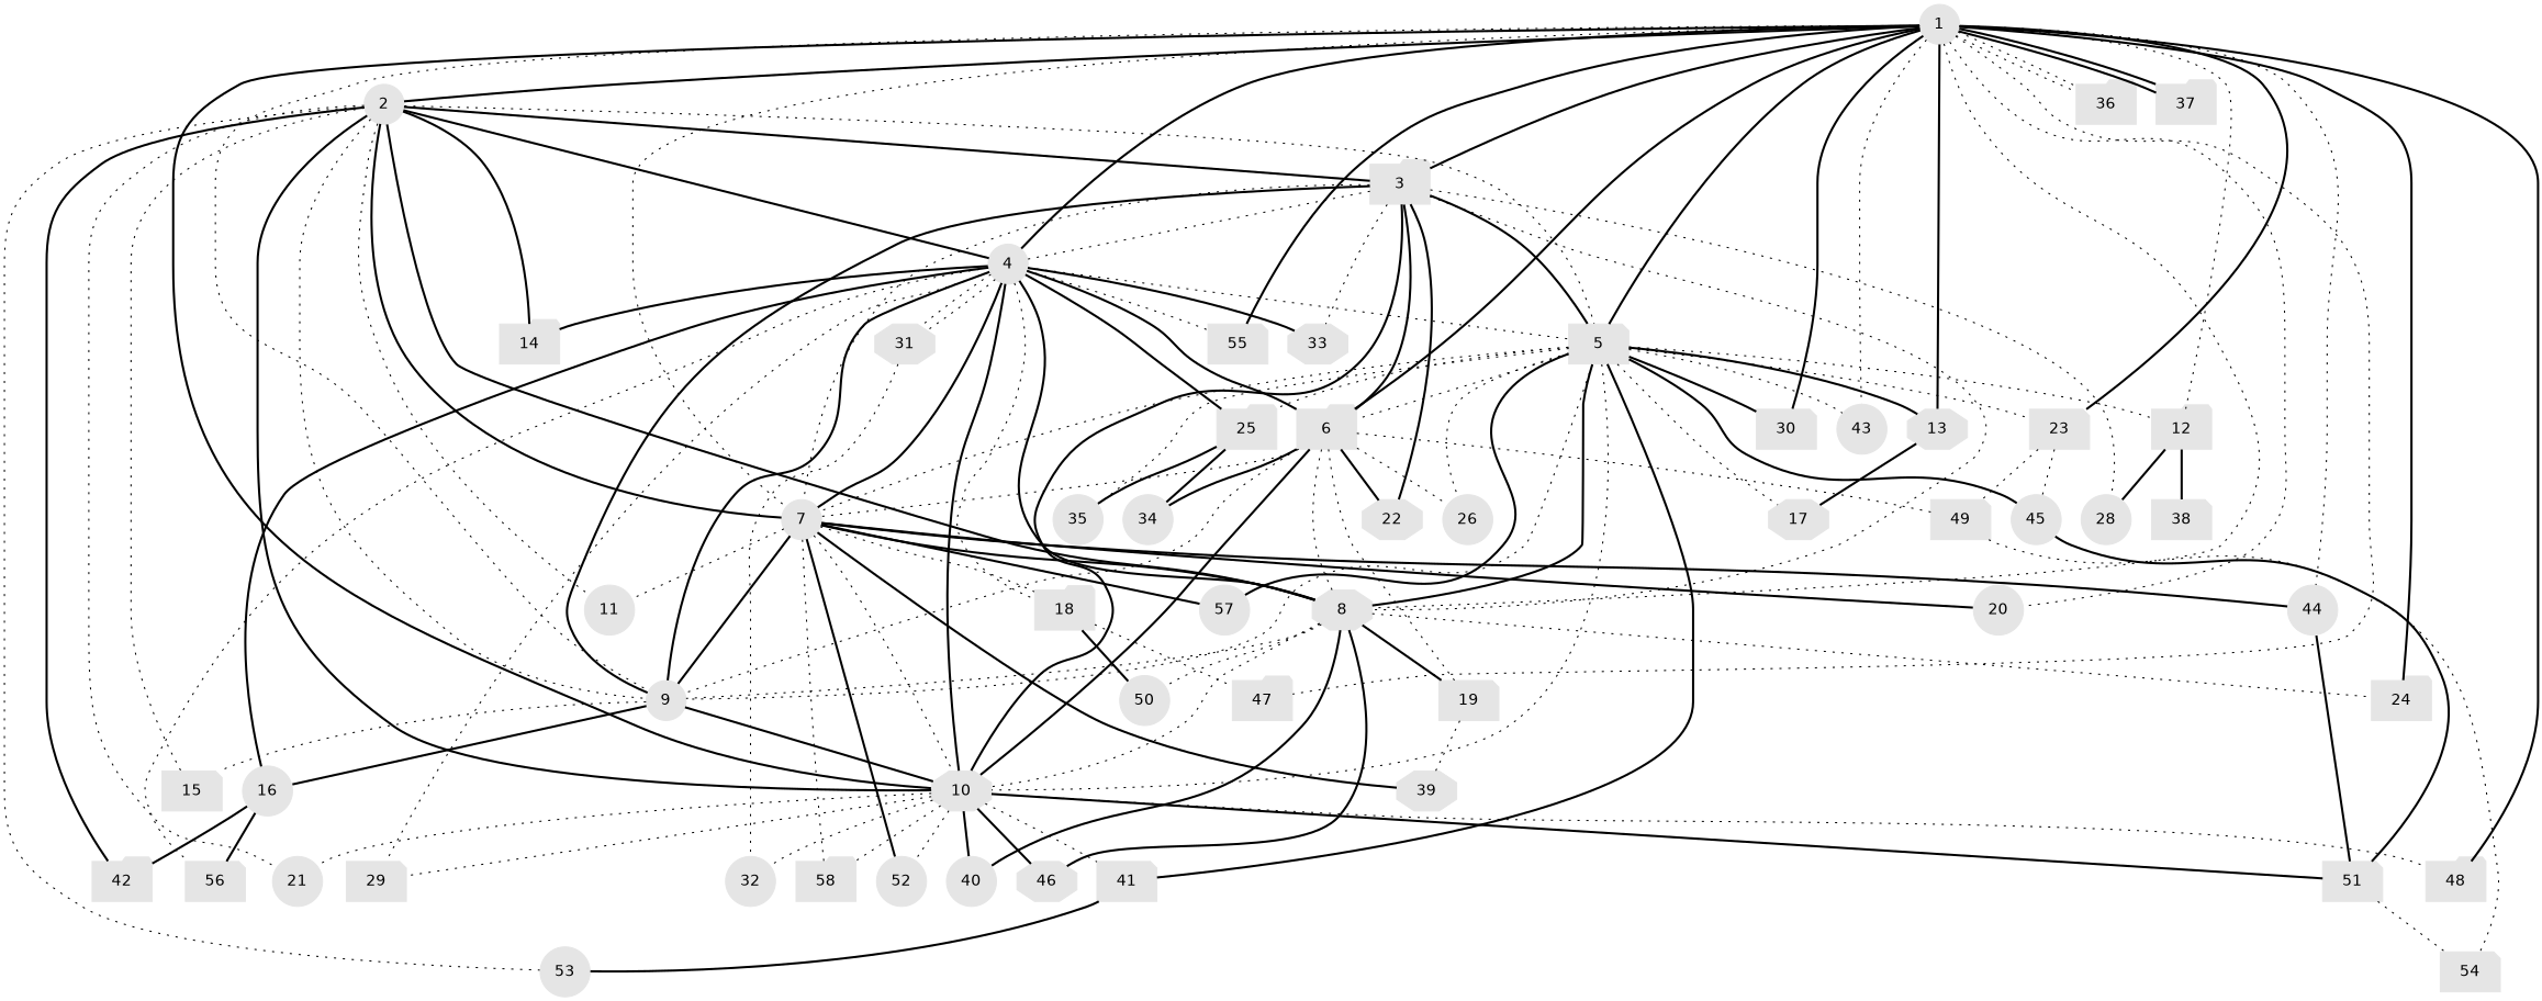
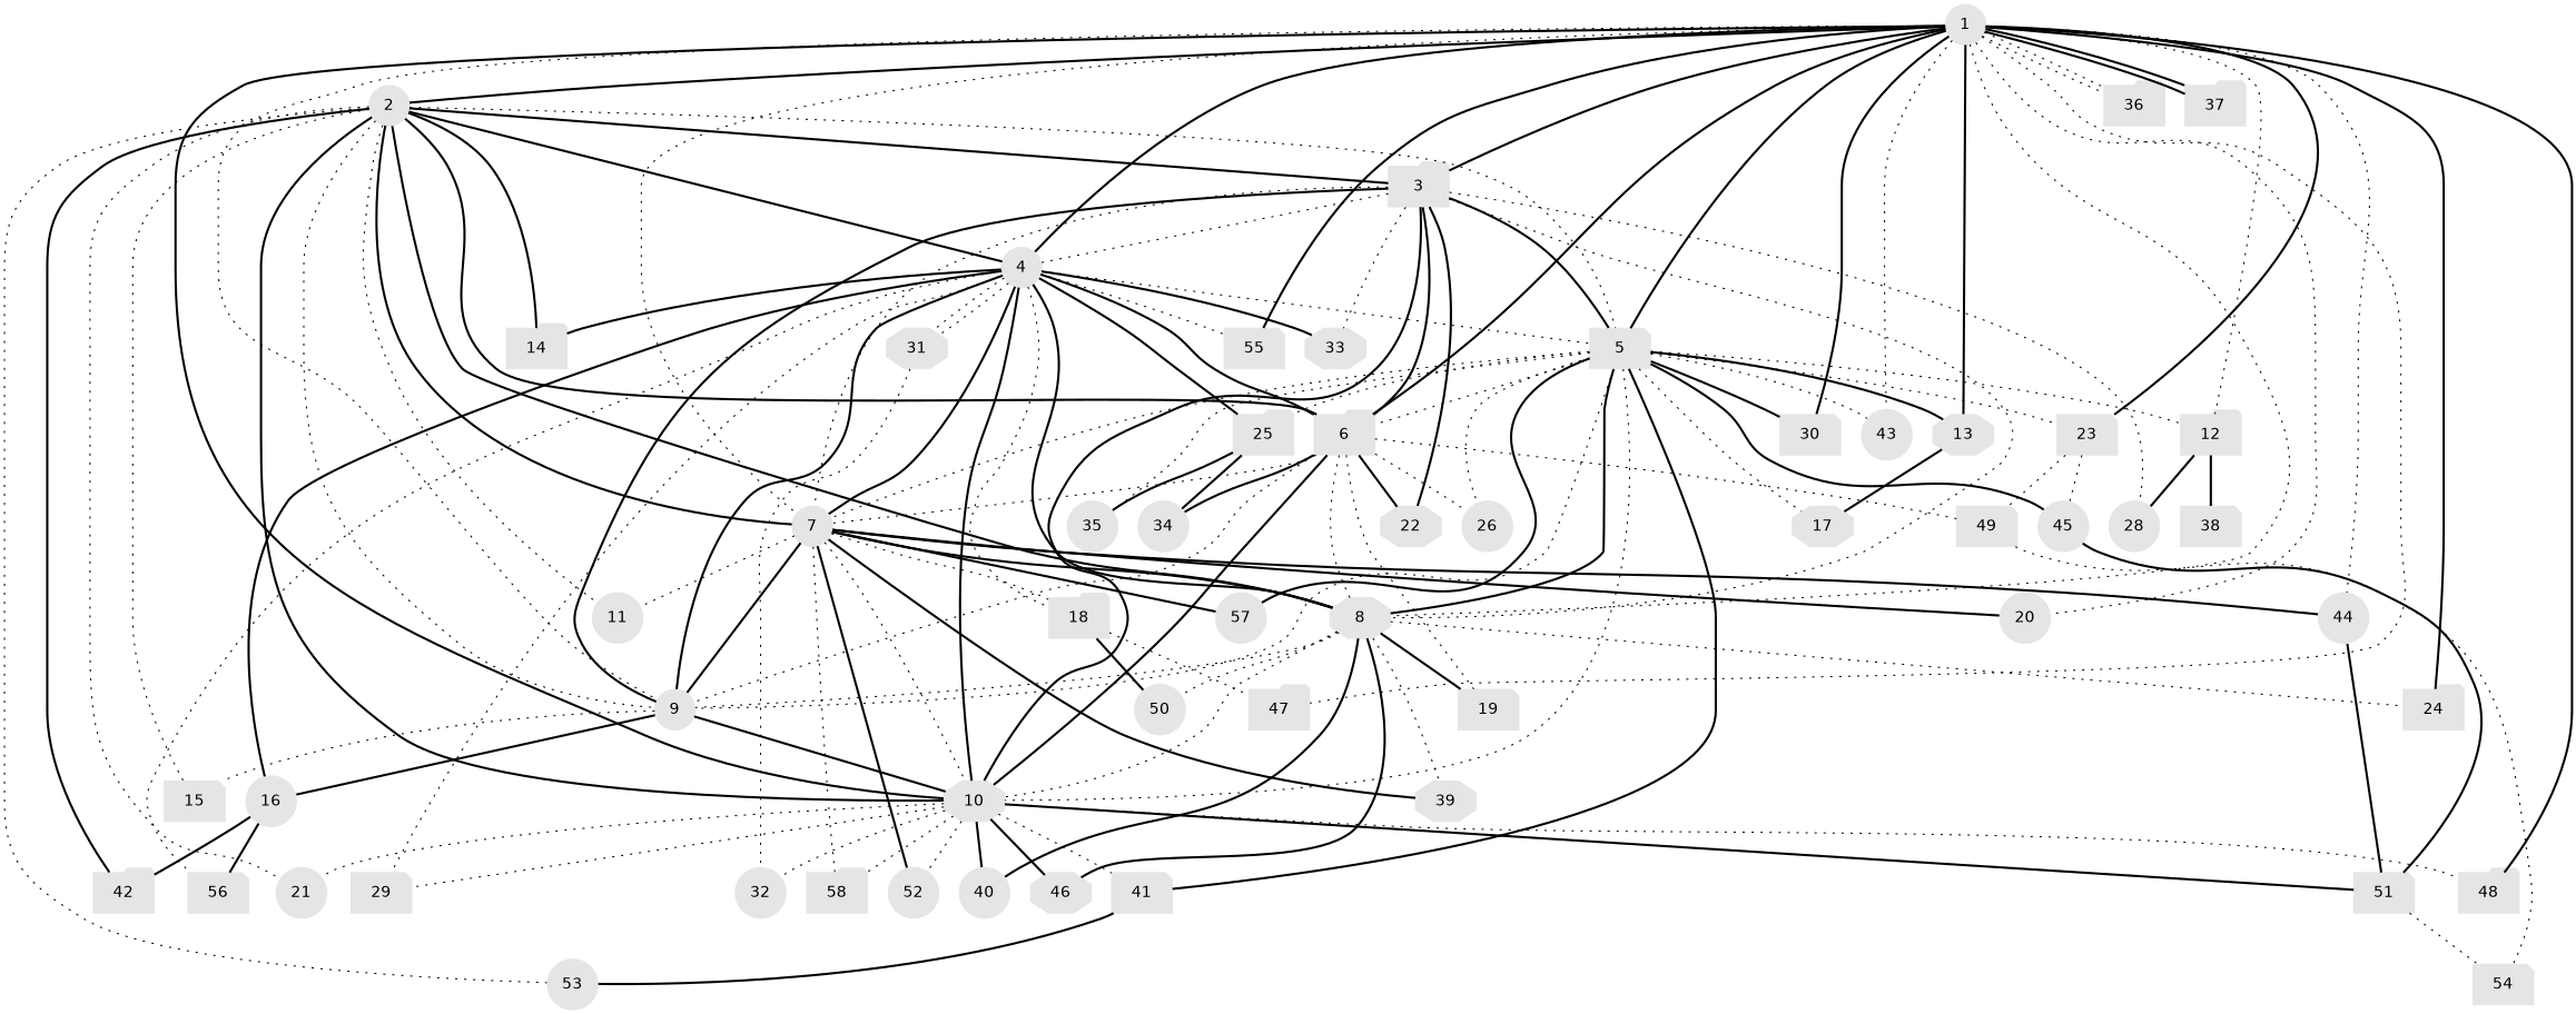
  graph {
    fontname="DejaVu Sans"
    node [color=gray90 fontname="DejaVu Sans" shape=circle style=filled]
    edge [fontname="DejaVu Sans" style=bold]
    1
    2
    3 [shape=folder]
    4
    5 [shape=note]
    6 [shape=folder]
    7
    8 [shape=octagon]
    9
    10 [shape=octagon]
    12 [shape=folder]
    13 [shape=octagon]
    20
    23 [shape=note]
    24 [shape=folder]
    30 [shape=note]
    36 [shape=folder]
    37 [shape=folder]
    43
    44
    47 [shape=folder]
    48 [shape=folder]
    55 [shape=note]
    11
    14 [shape=folder]
    15 [shape=note]
    21
    42 [shape=folder]
    53
    22 [shape=octagon]
    28
    33 [shape=octagon]
    16
    18 [shape=folder]
    25 [shape=folder]
    29 [shape=note]
    31 [shape=octagon]
    56 [shape=note]
    17 [shape=octagon]
    26
    35
    41 [shape=note]
    45
    57
    19 [shape=note]
    34
    49 [shape=note]
    39 [shape=octagon]
    52
    58 [shape=folder]
    40
    46 [shape=octagon]
    50
    32
    51 [shape=note]
    38 [shape=note]
    54 [shape=note]
    1 -- 2
    1 -- 3
    1 -- 4
    1 -- 5
    1 -- 6
    1 -- 7 [style=dotted]
    1 -- 8 [style=dotted]
    1 -- 9 [style=dotted]
    1 -- 10
    1 -- 12 [style=dotted]
    1 -- 13
    1 -- 20 [style=dotted]
    1 -- 23
    1 -- 24
    1 -- 30
    1 -- 36 [style=dotted]
    1 -- 36 [style=dotted]
    1 -- 37
    1 -- 37
    1 -- 43 [style=dotted]
    1 -- 44 [style=dotted]
    1 -- 47 [style=dotted]
    1 -- 48
    1 -- 55
    2 -- 3
    2 -- 4
    2 -- 5 [style=dotted]
+   2 -- 6
    2 -- 7
    2 -- 8
    2 -- 9 [style=dotted]
    2 -- 10
    2 -- 11 [style=dotted]
    2 -- 14
    2 -- 15 [style=dotted]
    2 -- 21 [style=dotted]
    2 -- 42
    2 -- 53 [style=dotted]
    3 -- 4 [style=dotted]
    3 -- 5
    3 -- 6
    3 -- 7 [style=dotted]
    3 -- 8 [style=dotted]
    3 -- 9
    3 -- 10
    3 -- 22
    3 -- 28 [style=dotted]
    3 -- 33 [style=dotted]
    4 -- 5 [style=dotted]
    4 -- 6
    4 -- 7
    4 -- 8
    4 -- 9
    4 -- 10
    4 -- 55 [style=dotted]
    4 -- 14
    4 -- 33
    4 -- 16
    4 -- 18 [style=dotted]
    4 -- 25
    4 -- 29 [style=dotted]
    4 -- 31 [style=dotted]
    4 -- 31 [style=dotted]
    4 -- 56 [style=dotted]
    5 -- 6 [style=dotted]
    5 -- 7 [style=dotted]
    5 -- 8
    5 -- 9 [style=dotted]
    5 -- 10 [style=dotted]
    5 -- 12 [style=dotted]
    5 -- 13
    5 -- 23 [style=dotted]
    5 -- 30
    5 -- 43 [style=dotted]
    5 -- 25 [style=dotted]
    5 -- 17 [style=dotted]
    5 -- 26 [style=dotted]
    5 -- 35 [style=dotted]
    5 -- 41
    5 -- 45
    5 -- 57
    6 -- 7 [style=dotted]
    6 -- 8 [style=dotted]
    6 -- 9 [style=dotted]
    6 -- 10
    6 -- 22
    6 -- 26 [style=dotted]
    6 -- 19 [style=dotted]
    6 -- 34
    6 -- 49 [style=dotted]
    7 -- 8
    7 -- 9
    7 -- 10 [style=dotted]
    7 -- 20
    7 -- 44
    7 -- 11 [style=dotted]
    7 -- 18 [style=dotted]
    7 -- 57
    7 -- 39
    7 -- 52
    7 -- 58 [style=dotted]
    8 -- 9 [style=dotted]
    8 -- 10 [style=dotted]
    8 -- 24 [style=dotted]
    8 -- 19
-   19 -- 39 [style=dotted]
+   8 -- 39 [style=dotted]
    8 -- 40
    8 -- 46
    8 -- 50 [style=dotted]
    9 -- 10
    9 -- 15 [style=dotted]
    9 -- 16
    10 -- 48 [style=dotted]
    10 -- 21 [style=dotted]
    10 -- 29 [style=dotted]
    10 -- 41 [style=dotted]
    10 -- 52 [style=dotted]
    10 -- 58 [style=dotted]
    10 -- 40
    10 -- 46
    10 -- 32 [style=dotted]
    10 -- 51
    12 -- 28
    12 -- 38
    13 -- 17
    23 -- 45 [style=dotted]
    23 -- 49 [style=dotted]
    44 -- 51
    16 -- 42
    16 -- 56
    18 -- 47 [style=dotted]
    18 -- 50
    25 -- 35
    25 -- 34
    31 -- 32 [style=dotted]
    41 -- 53
    45 -- 51
    49 -- 54 [style=dotted]
    51 -- 54 [style=dotted]
  }
